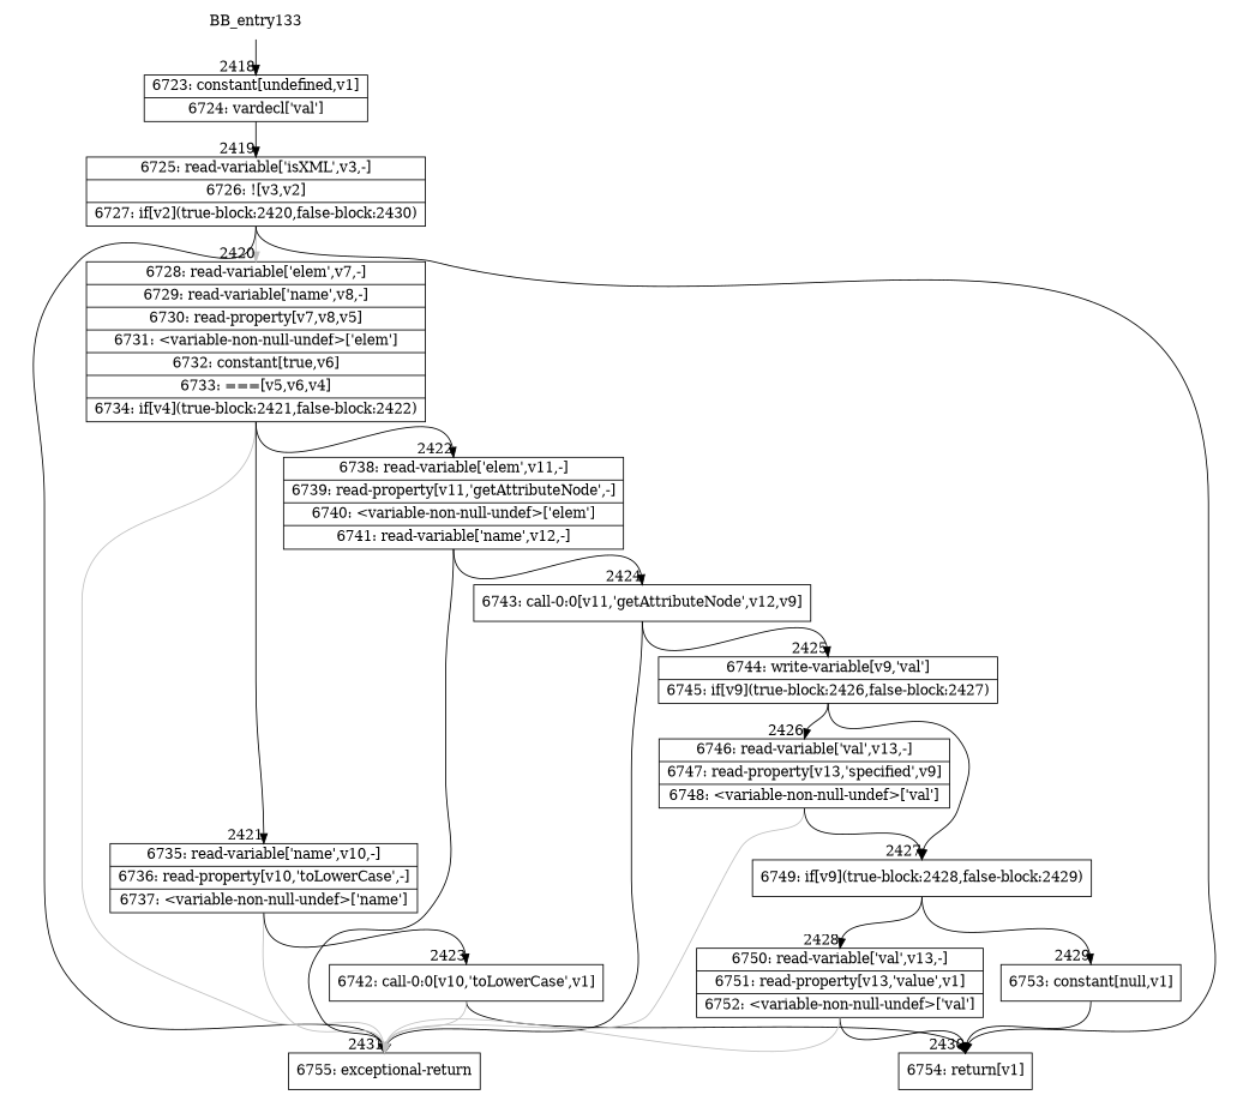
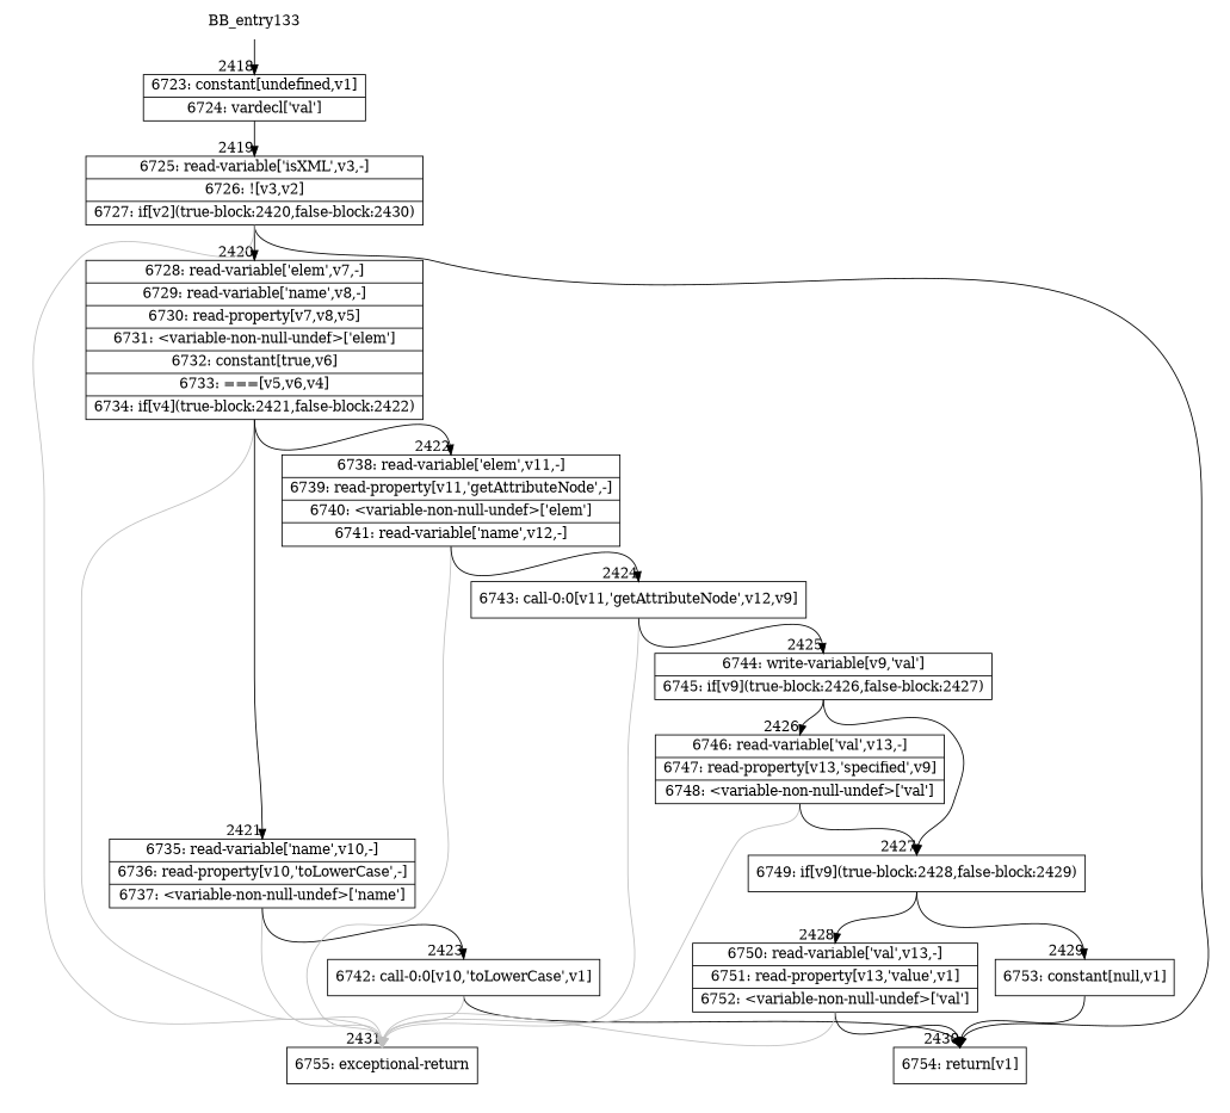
  digraph {
    rankdir=TD
    node [shape=record]
    edge [headport=n tailport=s]
    n1 [label=BB_entry133 shape=none]
    n2 [label="{6723: constant[undefined,v1]|6724: vardecl['val']}"]
    n3 [label="{6725: read-variable['isXML',v3,-]|6726: ![v3,v2]|6727: if[v2](true-block:2420,false-block:2430)}"]
    n4 [label="{6728: read-variable['elem',v7,-]|6729: read-variable['name',v8,-]|6730: read-property[v7,v8,v5]|6731: \<variable-non-null-undef\>['elem']|6732: constant[true,v6]|6733: ===[v5,v6,v4]|6734: if[v4](true-block:2421,false-block:2422)}"]
    n5 [label="{6754: return[v1]}"]
    n6 [label="{6755: exceptional-return}"]
    n7 [label="{6735: read-variable['name',v10,-]|6736: read-property[v10,'toLowerCase',-]|6737: \<variable-non-null-undef\>['name']}"]
    n8 [label="{6738: read-variable['elem',v11,-]|6739: read-property[v11,'getAttributeNode',-]|6740: \<variable-non-null-undef\>['elem']|6741: read-variable['name',v12,-]}"]
    n9 [label="{6742: call-0:0[v10,'toLowerCase',v1]}"]
    n10 [label="{6743: call-0:0[v11,'getAttributeNode',v12,v9]}"]
    n11 [label="{6744: write-variable[v9,'val']|6745: if[v9](true-block:2426,false-block:2427)}"]
    n12 [label="{6749: if[v9](true-block:2428,false-block:2429)}"]
    n13 [label="{6746: read-variable['val',v13,-]|6747: read-property[v13,'specified',v9]|6748: \<variable-non-null-undef\>['val']}"]
    n14 [label="{6750: read-variable['val',v13,-]|6751: read-property[v13,'value',v1]|6752: \<variable-non-null-undef\>['val']}"]
    n15 [label="{6753: constant[null,v1]}"]
    n1 -> n2 [headlabel="    2418"]
    n2 -> n3 [headlabel="      2419"]
-   n3 -> n4 [headlabel="      2420" color=gray]
+   n3 -> n4 [headlabel="      2420"]
    n3 -> n5 [headlabel="      2430"]
-   n3 -> n6 [color=black headlabel="      2431"]
+   n3 -> n6 [color=gray headlabel="      2431"]
    n4 -> n6 [color=gray]
    n4 -> n7 [headlabel="      2421"]
    n4 -> n8 [headlabel="      2422"]
    n7 -> n6 [color=gray]
    n7 -> n9 [headlabel="      2423"]
-   n8 -> n6 [color=black]
+   n8 -> n6 [color=gray]
    n8 -> n10 [headlabel="      2424"]
    n9 -> n5
    n9 -> n6 [color=gray]
-   n10 -> n6 [color=black]
+   n10 -> n6 [color=gray]
    n10 -> n11 [headlabel="      2425"]
    n11 -> n12 [headlabel="      2427"]
    n11 -> n13 [headlabel="      2426"]
    n12 -> n14 [headlabel="      2428"]
    n12 -> n15 [headlabel="      2429"]
    n13 -> n6 [color=gray]
    n13 -> n12
    n14 -> n5
    n14 -> n6 [color=gray]
    n15 -> n5
  }
